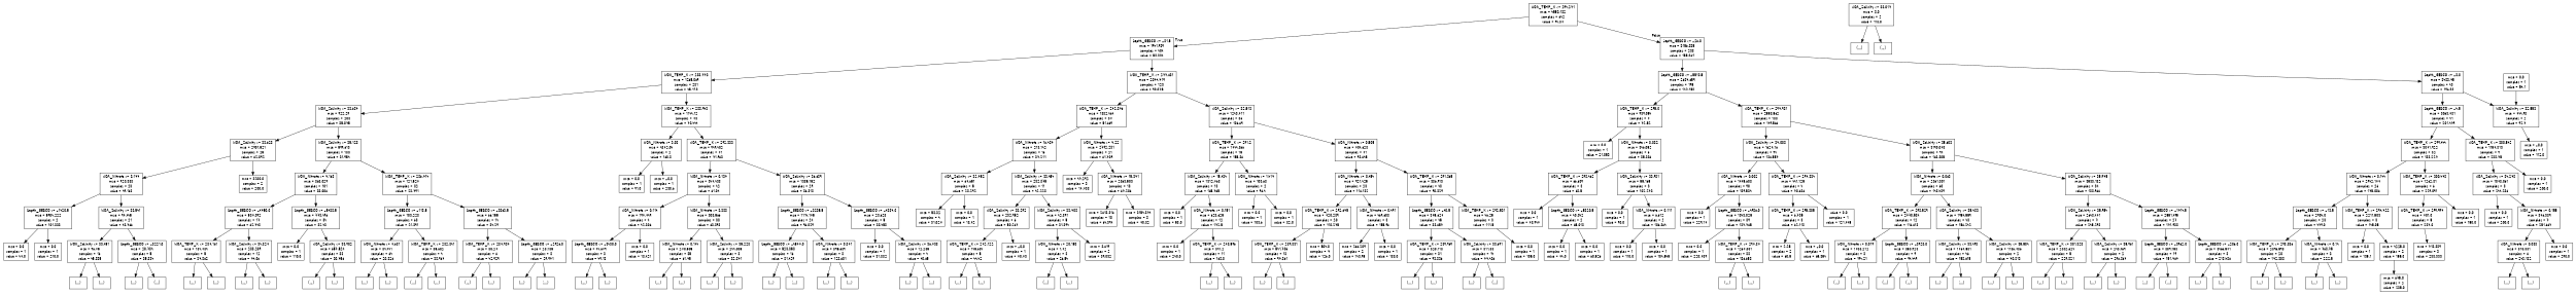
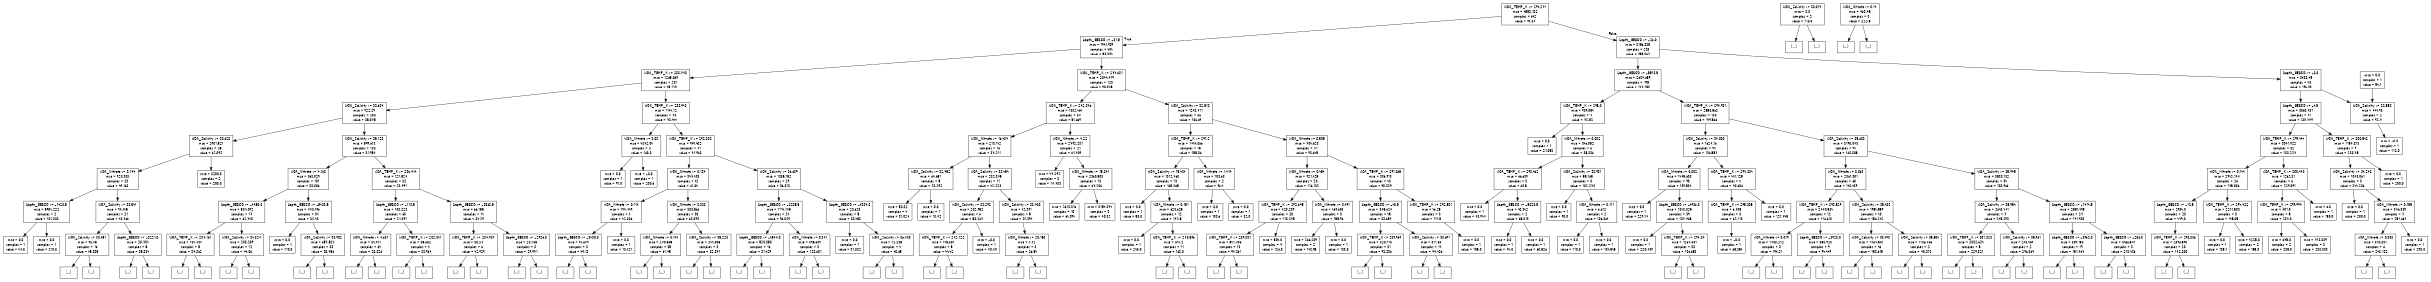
  digraph {
    fontname="Patrick Hand"
    node [fontname="Patrick Hand" shape=box]
    edge [fontname="Patrick Hand"]
    n1 [label="WOA_TEMP_K <= 294.271\nmse = 4553.132\nsamples = 642\nvalue = 94.37"]
    n2 [label="Depth_GEBCO <= -81.5\nmse = 1941.939\nsamples = 404\nvalue = 58.884"]
    n3 [label="Depth_GEBCO <= -26.0\nmse = 3156.835\nsamples = 238\nvalue = 155.362"]
    n4 [label="WOA_TEMP_K <= 288.773\nmse = 1265.069\nsamples = 281\nvalue = 45.128"]
    n5 [label="WOA_TEMP_K <= 277.681\nmse = 2074.719\nsamples = 123\nvalue = 90.075"]
    n6 [label="Depth_GEBCO <= -5513.5\nmse = 2687.659\nsamples = 195\nvalue = 147.158"]
    n7 [label="Depth_GEBCO <= -3.0\nmse = 3483.75\nsamples = 43\nvalue = 196.38"]
    n8 [label="WOA_Salinity <= 33.637\nmse = 922.29\nsamples = 208\nvalue = 35.075"]
    n9 [label="WOA_TEMP_K <= 288.943\nmse = 1144.12\nsamples = 73\nvalue = 73.444"]
    n10 [label="WOA_TEMP_K <= 272.876\nmse = 1882.464\nsamples = 37\nvalue = 51.669"]
    n11 [label="WOA_Salinity <= 32.513\nmse = 1243.711\nsamples = 86\nvalue = 106.69"]
    n12 [label="WOA_Salinity <= 33.628\nmse = 2901.521\nsamples = 25\nvalue = 62.092"]
    n13 [label="WOA_Salinity <= 35.128\nmse = 599.613\nsamples = 183\nvalue = 31.954"]
    n14 [label="WOA_Nitrate <= 3.03\nmse = 4872.04\nsamples = 2\nvalue = 160.8"]
    n15 [label="WOA_TEMP_K <= 292.333\nmse = 949.402\nsamples = 71\nvalue = 71.963"]
    n16 [label="WOA_Nitrate <= 8.177\nmse = 923.388\nsamples = 23\nvalue = 49.163"]
    n17 [label="mse = 3200.0\nsamples = 2\nvalue = 200.0"]
    n18 [label="WOA_Nitrate <= 7.168\nmse = 868.029\nsamples = 101\nvalue = 38.006"]
    n19 [label="WOA_TEMP_K <= 286.714\nmse = 121.527\nsamples = 82\nvalue = 23.791"]
    n20 [label="Depth_GEBCO <= -1420.5\nmse = 5904.222\nsamples = 2\nvalue = 101.333"]
    n21 [label="WOA_Salinity <= 33.541\nmse = 97.445\nsamples = 21\nvalue = 43.766"]
    n22 [label="mse = 0.0\nsamples = 1\nvalue = 47.0"]
    n23 [label="mse = 0.0\nsamples = 1\nvalue = 210.0"]
    n24 [label="WOA_Salinity <= 33.451\nmse = 96.75\nsamples = 16\nvalue = 45.835"]
    n25 [label="Depth_GEBCO <= -3221.0\nmse = 20.784\nsamples = 5\nvalue = 35.834"]
    n26 [label="(...)"]
    n27 [label="(...)"]
    n28 [label="(...)"]
    n29 [label="(...)"]
    n30 [label="Depth_GEBCO <= -4750.0\nmse = 537.392\nsamples = 17\nvalue = 62.748"]
    n31 [label="Depth_GEBCO <= -5438.5\nmse = 773.496\nsamples = 84\nvalue = 32.43"]
    n32 [label="Depth_GEBCO <= -118.5\nmse = 103.228\nsamples = 68\nvalue = 21.391"]
    n33 [label="Depth_GEBCO <= -3863.5\nmse = 66.155\nsamples = 14\nvalue = 34.29"]
    n34 [label="WOA_TEMP_K <= 287.161\nmse = 184.784\nsamples = 5\nvalue = 37.862"]
    n35 [label="WOA_Salinity <= 34.827\nmse = 288.209\nsamples = 12\nvalue = 74.06"]
    n36 [label="mse = 0.0\nsamples = 1\nvalue = 110.0"]
    n37 [label="WOA_Salinity <= 33.902\nmse = 657.524\nsamples = 83\nvalue = 30.756"]
    n38 [label="(...)"]
    n39 [label="(...)"]
    n40 [label="(...)"]
    n41 [label="(...)"]
    n42 [label="(...)"]
    n43 [label="(...)"]
    n44 [label="WOA_Nitrate <= 7.681\nmse = 84.441\nsamples = 64\nvalue = 20.326"]
    n45 [label="WOA_TEMP_K <= 282.841\nmse = 85.602\nsamples = 4\nvalue = 38.967"]
    n46 [label="WOA_TEMP_K <= 287.937\nmse = 30.27\nsamples = 6\nvalue = 42.929"]
    n47 [label="Depth_GEBCO <= -2926.0\nmse = 28.135\nsamples = 8\nvalue = 29.971"]
    n48 [label="(...)"]
    n49 [label="(...)"]
    n50 [label="(...)"]
    n51 [label="(...)"]
    n52 [label="(...)"]
    n53 [label="(...)"]
    n54 [label="(...)"]
    n55 [label="(...)"]
    n56 [label="mse = 0.0\nsamples = 1\nvalue = 91.0"]
    n57 [label="mse = -0.0\nsamples = 1\nvalue = 230.6"]
    n58 [label="WOA_Nitrate <= 0.137\nmse = 347.438\nsamples = 42\nvalue = 61.04"]
    n59 [label="WOA_Salinity <= 36.689\nmse = 1385.152\nsamples = 29\nvalue = 86.818"]
    n60 [label="WOA_Nitrate <= 0.114\nmse = 197.749\nsamples = 4\nvalue = 42.306"]
    n61 [label="WOA_Nitrate <= 3.388\nmse = 308.566\nsamples = 38\nvalue = 63.898"]
    n62 [label="Depth_GEBCO <= -3235.5\nmse = 1114.175\nsamples = 24\nvalue = 96.029"]
    n63 [label="Depth_GEBCO <= -4387.0\nmse = 23.628\nsamples = 5\nvalue = 38.458"]
    n64 [label="Depth_GEBCO <= -3430.0\nmse = 44.679\nsamples = 3\nvalue = 49.13"]
    n65 [label="mse = 0.0\nsamples = 1\nvalue = 18.421"]
    n66 [label="WOA_Nitrate <= 0.144\nmse = 270.505\nsamples = 35\nvalue = 61.75"]
    n67 [label="WOA_Salinity <= 35.228\nmse = 244.035\nsamples = 3\nvalue = 82.871"]
    n68 [label="(...)"]
    n69 [label="(...)"]
    n70 [label="(...)"]
    n71 [label="(...)"]
    n72 [label="(...)"]
    n73 [label="(...)"]
    n74 [label="Depth_GEBCO <= -4577.0\nmse = 523.358\nsamples = 16\nvalue = 81.429"]
    n75 [label="WOA_Nitrate <= 0.371\nmse = 895.689\nsamples = 8\nvalue = 128.601"]
    n76 [label="mse = 0.0\nsamples = 1\nvalue = 31.882"]
    n77 [label="WOA_Salinity <= 36.738\nmse = 12.285\nsamples = 4\nvalue = 40.65"]
    n78 [label="(...)"]
    n79 [label="(...)"]
    n80 [label="(...)"]
    n81 [label="(...)"]
    n82 [label="(...)"]
    n83 [label="(...)"]
    n84 [label="WOA_Nitrate <= 16.437\nmse = 218.142\nsamples = 16\nvalue = 37.211"]
    n85 [label="WOA_Nitrate <= 7.22\nmse = 2792.281\nsamples = 21\nvalue = 61.709"]
    n86 [label="WOA_TEMP_K <= 291.2\nmse = 1744.866\nsamples = 15\nvalue = 155.36"]
    n87 [label="WOA_Nitrate <= 0.505\nmse = 704.628\nsamples = 71\nvalue = 98.645"]
    n88 [label="WOA_Salinity <= 32.752\nmse = 67.651\nsamples = 5\nvalue = 28.292"]
    n89 [label="WOA_Salinity <= 33.454\nmse = 232.875\nsamples = 11\nvalue = 42.228"]
    n90 [label="mse = 47.292\nsamples = 3\nvalue = 17.738"]
    n91 [label="WOA_Nitrate <= 15.371\nmse = 2863.503\nsamples = 18\nvalue = 67.206"]
    n92 [label="mse = 53.32\nsamples = 4\nvalue = 31.027"]
    n93 [label="mse = 0.0\nsamples = 1\nvalue = 18.72"]
    n94 [label="WOA_Salinity <= 33.292\nmse = 232.952\nsamples = 6\nvalue = 50.267"]
    n95 [label="WOA_Salinity <= 33.708\nmse = 42.891\nsamples = 5\nvalue = 31.894"]
    n96 [label="WOA_TEMP_K <= 272.122\nmse = 145.684\nsamples = 5\nvalue = 44.42"]
    n97 [label="mse = -0.0\nsamples = 1\nvalue = 70.73"]
    n98 [label="WOA_Nitrate <= 20.153\nmse = 1.72\nsamples = 3\nvalue = 26.54"]
-   n99 [label="mse = 8.619\nsamples = 2\nvalue = 39.032"]
    n100 [label="(...)"]
    n101 [label="(...)"]
    n102 [label="(...)"]
    n103 [label="(...)"]
    n104 [label="mse = 2618.816\nsamples = 10\nvalue = 64.394"]
    n105 [label="mse = 3154.874\nsamples = 8\nvalue = 70.82"]
    n106 [label="WOA_Salinity <= 15.434\nmse = 1312.768\nsamples = 13\nvalue = 165.765"]
    n107 [label="WOA_Nitrate <= 1.417\nmse = 103.68\nsamples = 2\nvalue = 96.4"]
    n108 [label="WOA_Nitrate <= 0.454\nmse = 921.425\nsamples = 23\nvalue = 116.132"]
    n109 [label="WOA_TEMP_K <= 291.365\nmse = 386.913\nsamples = 48\nvalue = 90.329"]
    n110 [label="mse = 0.0\nsamples = 1\nvalue = 58.0"]
    n111 [label="WOA_Nitrate <= 0.151\nmse = 623.625\nsamples = 12\nvalue = 172.5"]
    n112 [label="mse = 0.0\nsamples = 1\nvalue = 103.6"]
    n113 [label="mse = 0.0\nsamples = 1\nvalue = 82.0"]
    n114 [label="mse = 0.0\nsamples = 1\nvalue = 240.0"]
    n115 [label="WOA_TEMP_K <= 278.596\nmse = 341.2\nsamples = 11\nvalue = 168.0"]
    n116 [label="(...)"]
    n117 [label="(...)"]
    n118 [label="WOA_TEMP_K <= 292.675\nmse = 720.289\nsamples = 20\nvalue = 110.275"]
    n119 [label="WOA_Nitrate <= 0.491\nmse = 469.608\nsamples = 3\nvalue = 155.96"]
    n120 [label="Depth_GEBCO <= -40.5\nmse = 375.627\nsamples = 45\nvalue = 88.657"]
    n121 [label="WOA_TEMP_K <= 292.531\nmse = 46.25\nsamples = 3\nvalue = 111.5"]
    n122 [label="WOA_TEMP_K <= 289.831\nmse = 541.706\nsamples = 13\nvalue = 97.861"]
    n123 [label="mse = 504.0\nsamples = 7\nvalue = 126.0"]
    n124 [label="mse = 266.209\nsamples = 2\nvalue = 143.95"]
    n125 [label="mse = 0.0\nsamples = 1\nvalue = 188.0"]
    n126 [label="(...)"]
    n127 [label="(...)"]
    n128 [label="WOA_TEMP_K <= 289.969\nmse = 320.118\nsamples = 31\nvalue = 93.836"]
    n129 [label="WOA_Salinity <= 33.691\nmse = 311.88\nsamples = 14\nvalue = 77.436"]
    n130 [label="mse = 0.0\nsamples = 1\nvalue = 105.0"]
    n131 [label="(...)"]
    n132 [label="(...)"]
    n133 [label="(...)"]
    n134 [label="(...)"]
    n135 [label="WOA_Salinity <= 33.017\nmse = 8.0\nsamples = 2\nvalue = 118.0"]
    n136 [label="(...)"]
    n137 [label="(...)"]
    n138 [label="WOA_TEMP_K <= 295.0\nmse = 939.054\nsamples = 7\nvalue = 72.52"]
    n139 [label="WOA_TEMP_K <= 297.981\nmse = 2558.562\nsamples = 188\nvalue = 149.566"]
    n140 [label="Depth_GEBCO <= -4.5\nmse = 3063.781\nsamples = 41\nvalue = 201.479"]
    n141 [label="WOA_Salinity <= 32.553\nmse = 744.98\nsamples = 2\nvalue = 92.7"]
    n142 [label="mse = 0.0\nsamples = 1\nvalue = 21.053"]
    n143 [label="WOA_Nitrate <= 0.082\nmse = 346.052\nsamples = 6\nvalue = 85.386"]
    n144 [label="WOA_Salinity <= 37.008\nmse = 1627.16\nsamples = 94\nvalue = 136.557"]
    n145 [label="WOA_Salinity <= 35.603\nmse = 3190.078\nsamples = 94\nvalue = 163.805"]
    n146 [label="WOA_TEMP_K <= 298.462\nmse = 66.639\nsamples = 3\nvalue = 68.5"]
    n147 [label="WOA_Salinity <= 33.981\nmse = 55.165\nsamples = 3\nvalue = 102.273"]
    n148 [label="mse = 0.0\nsamples = 1\nvalue = 78.947"]
    n149 [label="Depth_GEBCO <= -5820.5\nmse = 40.342\nsamples = 2\nvalue = 65.018"]
    n150 [label="mse = 0.0\nsamples = 1\nvalue = 90.0"]
    n151 [label="WOA_Nitrate <= 0.111\nmse = 6.612\nsamples = 2\nvalue = 106.364"]
    n152 [label="mse = 0.0\nsamples = 1\nvalue = 74.0"]
    n153 [label="mse = 0.0\nsamples = 1\nvalue = 60.526"]
    n154 [label="mse = 0.0\nsamples = 1\nvalue = 110.0"]
    n155 [label="mse = 0.0\nsamples = 1\nvalue = 104.545"]
    n156 [label="WOA_Nitrate <= 0.002\nmse = 1475.608\nsamples = 90\nvalue = 139.534"]
    n157 [label="WOA_TEMP_K <= 297.334\nmse = 441.125\nsamples = 4\nvalue = 70.636"]
    n158 [label="WOA_Nitrate <= 0.063\nmse = 2361.301\nsamples = 60\nvalue = 148.489"]
    n159 [label="WOA_Salinity <= 35.975\nmse = 3533.182\nsamples = 34\nvalue = 188.966"]
    n160 [label="mse = 0.0\nsamples = 1\nvalue = 229.17"]
    n161 [label="Depth_GEBCO <= -4986.0\nmse = 1343.025\nsamples = 89\nvalue = 137.765"]
    n162 [label="WOA_TEMP_K <= 295.805\nmse = 6.735\nsamples = 3\nvalue = 62.118"]
-   n163 [label="value = 0.0\nsamples = 1\nvalue = 121.745"]
+   n163 [label="mse = 0.0\nsamples = 1\nvalue = 121.745"]
    n164 [label="mse = 0.0\nsamples = 1\nvalue = 220.789"]
    n165 [label="WOA_TEMP_K <= 297.87\nmse = 1267.801\nsamples = 88\nvalue = 136.658"]
    n166 [label="(...)"]
    n167 [label="(...)"]
-   n168 [label="mse = 2.25\nsamples = 2\nvalue = 60.5"]
    n169 [label="mse = -0.0\nsamples = 1\nvalue = 65.354"]
    n170 [label="WOA_TEMP_K <= 298.529\nmse = 2770.584\nsamples = 12\nvalue = 116.618"]
    n171 [label="WOA_Salinity <= 35.483\nmse = 1954.559\nsamples = 48\nvalue = 156.242"]
    n172 [label="WOA_Salinity <= 35.954\nmse = 2648.471\nsamples = 7\nvalue = 245.293"]
    n173 [label="Depth_GEBCO <= -1714.5\nmse = 2551.495\nsamples = 27\nvalue = 171.938"]
    n174 [label="WOA_Nitrate <= 0.019\nmse = 1738.212\nsamples = 3\nvalue = 194.21"]
    n175 [label="Depth_GEBCO <= -3923.0\nmse = 853.923\nsamples = 9\nvalue = 94.449"]
    n176 [label="WOA_Salinity <= 33.493\nmse = 1767.531\nsamples = 46\nvalue = 158.615"]
    n177 [label="WOA_Salinity <= 35.504\nmse = 1186.786\nsamples = 2\nvalue = 70.813"]
    n178 [label="(...)"]
    n179 [label="(...)"]
    n180 [label="(...)"]
    n181 [label="(...)"]
    n182 [label="(...)"]
    n183 [label="(...)"]
    n184 [label="(...)"]
    n185 [label="(...)"]
    n186 [label="WOA_TEMP_K <= 301.323\nmse = 2332.624\nsamples = 5\nvalue = 229.821"]
    n187 [label="WOA_Salinity <= 35.961\nmse = 243.469\nsamples = 2\nvalue = 296.867"]
    n188 [label="Depth_GEBCO <= -3962.0\nmse = 809.158\nsamples = 19\nvalue = 151.767"]
    n189 [label="Depth_GEBCO <= -206.0\nmse = 3466.571\nsamples = 8\nvalue = 218.486"]
    n190 [label="(...)"]
    n191 [label="(...)"]
    n192 [label="(...)"]
    n193 [label="(...)"]
    n194 [label="(...)"]
    n195 [label="(...)"]
    n196 [label="(...)"]
    n197 [label="(...)"]
    n198 [label="WOA_TEMP_K <= 299.444\nmse = 3071.922\nsamples = 32\nvalue = 188.227"]
    n199 [label="WOA_TEMP_K <= 300.542\nmse = 1157.813\nsamples = 9\nvalue = 238.75"]
    n200 [label="mse = -0.0\nsamples = 1\nvalue = 112.0"]
    n201 [label="WOA_Nitrate <= 0.144\nmse = 2942.177\nsamples = 26\nvalue = 175.006"]
    n202 [label="WOA_TEMP_K <= 300.478\nmse = 1262.81\nsamples = 6\nvalue = 229.091"]
    n203 [label="WOA_Salinity <= 34.278\nmse = 1078.061\nsamples = 8\nvalue = 244.286"]
    n204 [label="mse = 0.0\nsamples = 1\nvalue = 200.0"]
    n205 [label="Depth_GEBCO <= -13.5\nmse = 2904.0\nsamples = 23\nvalue = 479.0"]
    n206 [label="WOA_TEMP_K <= 294.722\nmse = 2211.503\nsamples = 3\nvalue = 145.05"]
    n207 [label="WOA_TEMP_K <= 299.997\nmse = 701.0\nsamples = 5\nvalue = 237.0"]
-   n208 [label="mse = 0.0\nsamples = 1\nvalue = 150.0"]
+   n208 [label="mse = 6.0\nsamples = 1\nvalue = 150.0"]
    n209 [label="WOA_TEMP_K <= 298.886\nmse = 2896.598\nsamples = 20\nvalue = 172.308"]
    n210 [label="WOA_Nitrate <= 0.14\nmse = 768.75\nsamples = 3\nvalue = 222.5"]
    n211 [label="mse = 0.0\nsamples = 1\nvalue = 135.1"]
    n212 [label="mse = 4225.0\nsamples = 2\nvalue = 155.0"]
    n213 [label="(...)"]
    n214 [label="(...)"]
    n215 [label="(...)"]
    n216 [label="(...)"]
    n217 [label="mse = 675.0\nsamples = 2\nvalue = 235.0"]
    n218 [label="mse = 713.889\nsamples = 3\nvalue = 238.333"]
    n219 [label="mse = 0.0\nsamples = 1\nvalue = 200.0"]
    n220 [label="WOA_Nitrate <= 0.155\nmse = 876.389\nsamples = 7\nvalue = 251.667"]
    n221 [label="WOA_Nitrate <= 0.088\nmse = 810.331\nsamples = 6\nvalue = 248.182"]
    n222 [label="mse = 0.0\nsamples = 1\nvalue = 290.0"]
    n223 [label="(...)"]
    n224 [label="(...)"]
    n225 [label="mse = 0.0\nsamples = 1\nvalue = 54.1"]
    n1 -> n2 [headlabel=True labelangle=45 labeldistance=2.5]
    n1 -> n3 [headlabel=False labelangle=-45 labeldistance=2.5]
    n2 -> n4
    n2 -> n5
    n3 -> n6
    n3 -> n7
    n4 -> n8
    n4 -> n9
    n5 -> n10
    n5 -> n11
    n6 -> n138
    n6 -> n139
    n7 -> n140
    n7 -> n141
    n8 -> n12
    n8 -> n13
    n9 -> n14
    n9 -> n15
    n10 -> n84
    n10 -> n85
    n11 -> n86
    n11 -> n87
    n12 -> n16
    n12 -> n17
    n13 -> n18
    n13 -> n19
    n14 -> n56
    n14 -> n57
    n15 -> n58
    n15 -> n59
    n16 -> n20
    n16 -> n21
    n18 -> n30
    n18 -> n31
    n19 -> n32
    n19 -> n33
    n20 -> n22
    n20 -> n23
    n21 -> n24
    n21 -> n25
    n24 -> n26
    n24 -> n27
    n25 -> n28
    n25 -> n29
    n30 -> n34
    n30 -> n35
    n31 -> n36
    n31 -> n37
    n32 -> n44
    n32 -> n45
    n33 -> n46
    n33 -> n47
    n34 -> n38
    n34 -> n39
    n35 -> n40
    n35 -> n41
    n37 -> n42
    n37 -> n43
    n44 -> n48
    n44 -> n49
    n45 -> n50
    n45 -> n51
    n46 -> n52
    n46 -> n53
    n47 -> n54
    n47 -> n55
    n58 -> n60
    n58 -> n61
    n59 -> n62
    n59 -> n63
    n60 -> n64
    n60 -> n65
    n61 -> n66
    n61 -> n67
    n62 -> n74
    n62 -> n75
    n63 -> n76
    n63 -> n77
    n64 -> n68
    n64 -> n69
    n66 -> n70
    n66 -> n71
    n67 -> n72
    n67 -> n73
    n74 -> n78
    n74 -> n79
    n75 -> n80
    n75 -> n81
    n77 -> n82
    n77 -> n83
    n84 -> n88
    n84 -> n89
    n85 -> n90
    n85 -> n91
    n86 -> n106
    n86 -> n107
    n87 -> n108
    n87 -> n109
    n88 -> n92
    n88 -> n93
    n89 -> n94
    n89 -> n95
    n91 -> n104
    n91 -> n105
    n94 -> n96
    n94 -> n97
    n95 -> n98
-   n95 -> n99
    n96 -> n100
    n96 -> n101
    n98 -> n102
    n98 -> n103
    n106 -> n110
    n106 -> n111
    n107 -> n112
    n107 -> n113
    n108 -> n118
    n108 -> n119
    n109 -> n120
    n109 -> n121
    n111 -> n114
    n111 -> n115
    n115 -> n116
    n115 -> n117
    n118 -> n122
    n118 -> n123
    n119 -> n124
    n119 -> n125
    n120 -> n128
    n120 -> n129
    n121 -> n130
    n122 -> n126
    n122 -> n127
    n128 -> n131
    n128 -> n132
    n129 -> n133
    n129 -> n134
    n135 -> n136
    n135 -> n137
    n138 -> n142
    n138 -> n143
    n139 -> n144
    n139 -> n145
    n140 -> n198
    n140 -> n199
    n141 -> n200
    n143 -> n146
    n143 -> n147
    n144 -> n156
    n144 -> n157
    n145 -> n158
    n145 -> n159
    n146 -> n148
    n146 -> n149
    n147 -> n150
    n147 -> n151
    n149 -> n152
    n149 -> n153
    n151 -> n154
    n151 -> n155
    n156 -> n160
    n156 -> n161
    n157 -> n162
    n157 -> n163
    n158 -> n170
    n158 -> n171
    n159 -> n172
    n159 -> n173
    n161 -> n164
    n161 -> n165
-   n162 -> n168
    n162 -> n169
    n165 -> n166
    n165 -> n167
    n170 -> n174
    n170 -> n175
    n171 -> n176
    n171 -> n177
    n172 -> n186
    n172 -> n187
    n173 -> n188
    n173 -> n189
    n174 -> n178
    n174 -> n179
    n175 -> n180
    n175 -> n181
    n176 -> n182
    n176 -> n183
    n177 -> n184
    n177 -> n185
    n186 -> n190
    n186 -> n191
    n187 -> n192
    n187 -> n193
    n188 -> n194
    n188 -> n195
    n189 -> n196
    n189 -> n197
    n198 -> n201
    n198 -> n202
    n199 -> n203
    n199 -> n204
    n201 -> n205
    n201 -> n206
    n202 -> n207
    n202 -> n208
    n203 -> n219
    n203 -> n220
    n205 -> n209
-   n205 -> n210
    n206 -> n211
    n206 -> n212
-   n212 -> n217
+   n207 -> n217
    n207 -> n218
    n209 -> n213
    n209 -> n214
    n210 -> n215
    n210 -> n216
    n220 -> n221
    n220 -> n222
    n221 -> n223
    n221 -> n224
    n225 -> n141
  }
